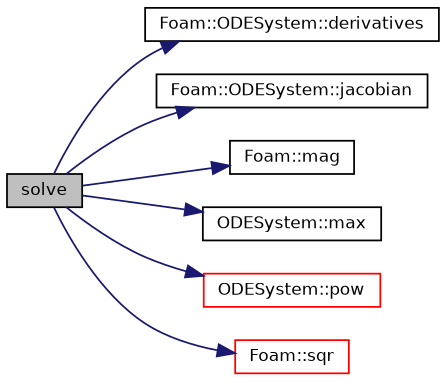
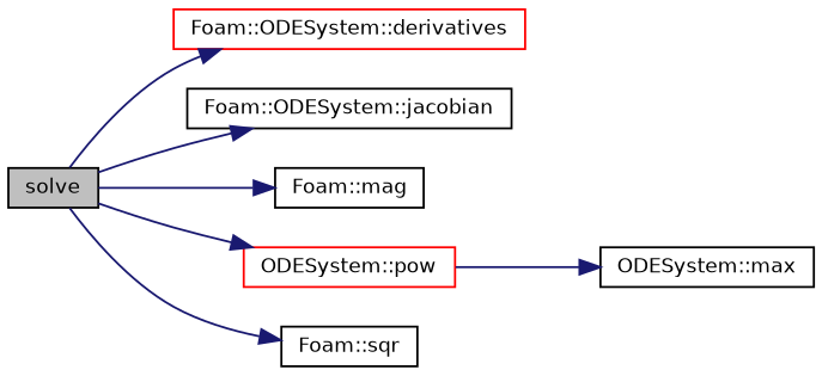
  digraph {
    rankdir=LR
    node [color=black fontname=Helvetica fontsize=10 shape=record]
    edge [color=midnightblue fontname=Helvetica fontsize=10 labelfontname=Helvetica labelfontsize=10 style=solid]
    n1 [fillcolor=grey75 fontcolor=black height=0.2 label=solve style=filled width=0.4]
-   n2 [height=0.2 label="Foam::ODESystem::derivatives" width=0.4]
+   n2 [color=red height=0.2 label="Foam::ODESystem::derivatives" width=0.4]
    n3 [height=0.2 label="Foam::ODESystem::jacobian" width=0.4]
    n4 [height=0.2 label="Foam::mag" width=0.4]
    n5 [height=0.2 label="ODESystem::max" width=0.4]
    n6 [color=red height=0.2 label="ODESystem::pow" width=0.4]
-   n7 [color=red height=0.2 label="Foam::sqr" width=0.4]
+   n7 [height=0.2 label="Foam::sqr" width=0.4]
    n1 -> n2
    n1 -> n3
    n1 -> n4
-   n1 -> n5
+   n6 -> n5
    n1 -> n6
    n1 -> n7
  }
